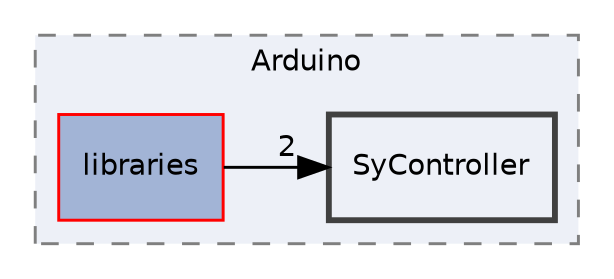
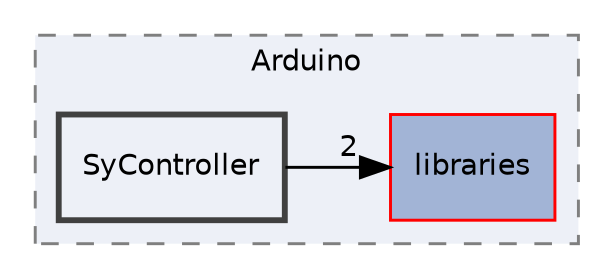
  digraph {
    compound=true
    rankdir=LR
    node [fontname=Helvetica fontsize=10 shape=box]
    n1 [color=red fillcolor="#a2b4d6" label=libraries style="filled,"]
    n2 [color=grey25 fillcolor="#edf0f7" label=SyController style="filled,bold,"]
    subgraph cluster_1 {
      bgcolor="#edf0f7"
      fontname=Helvetica
      fontsize=10
      label=Arduino
      pencolor=grey50
      style="filled,dashed,"
      n1
      n2
    }
-   n1 -> n2 [fontname=Helvetica fontsize=10 headlabel=2 labeldistance=1.5 labelfontname=Helvetica labelfontsize=10]
+   n2 -> n1 [fontname=Helvetica fontsize=10 headlabel=2 labeldistance=1.5 labelfontname=Helvetica labelfontsize=10]
  }
